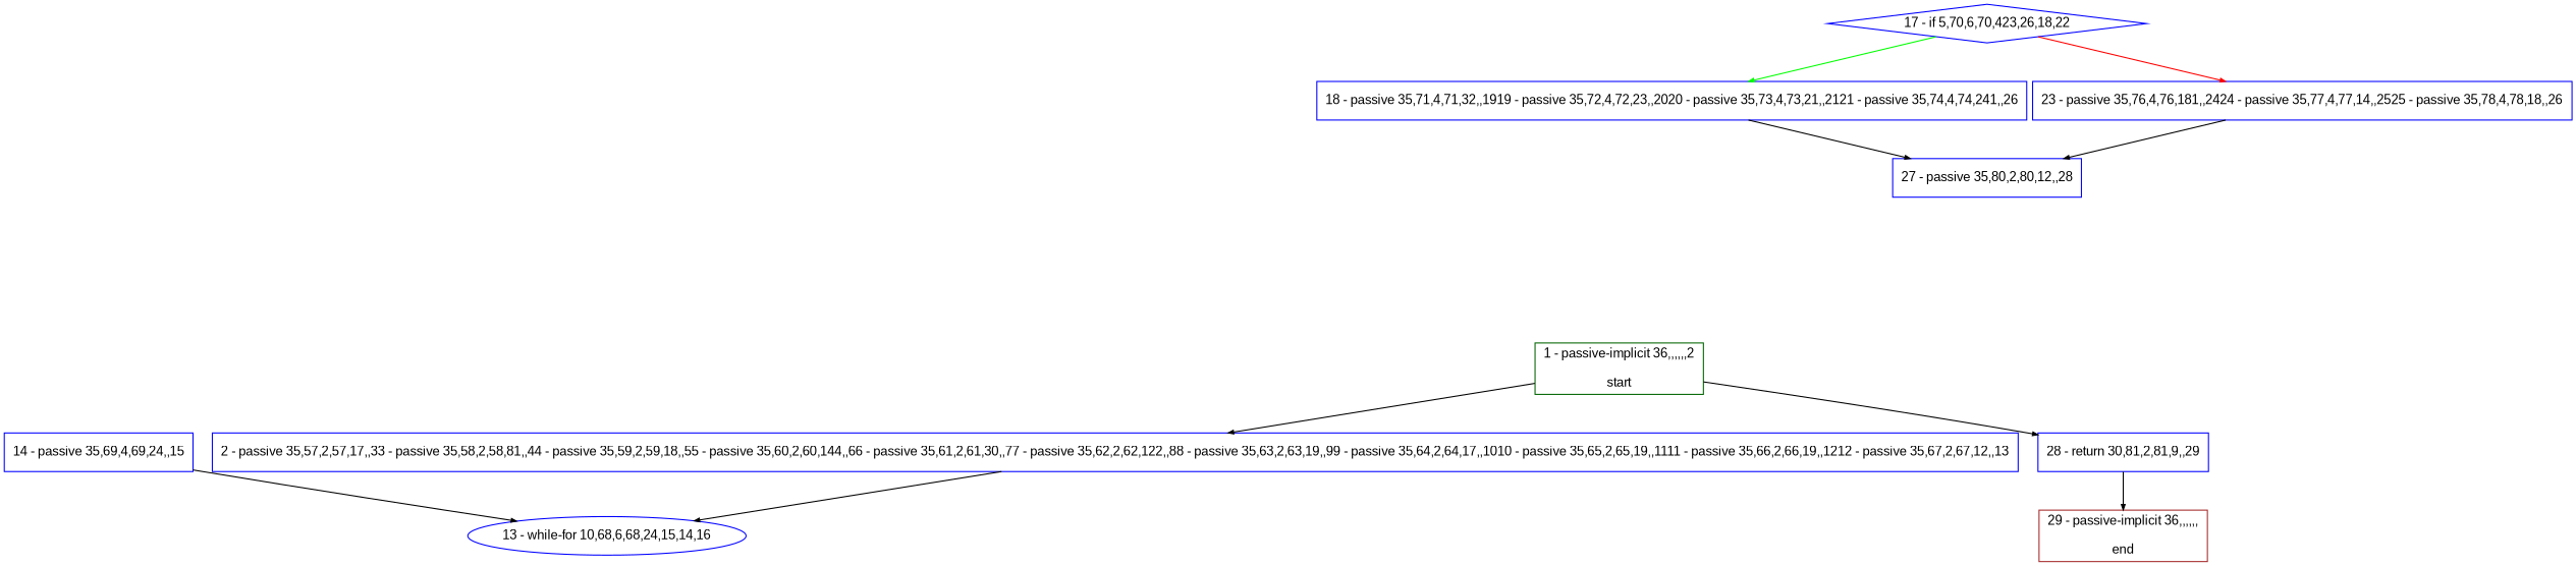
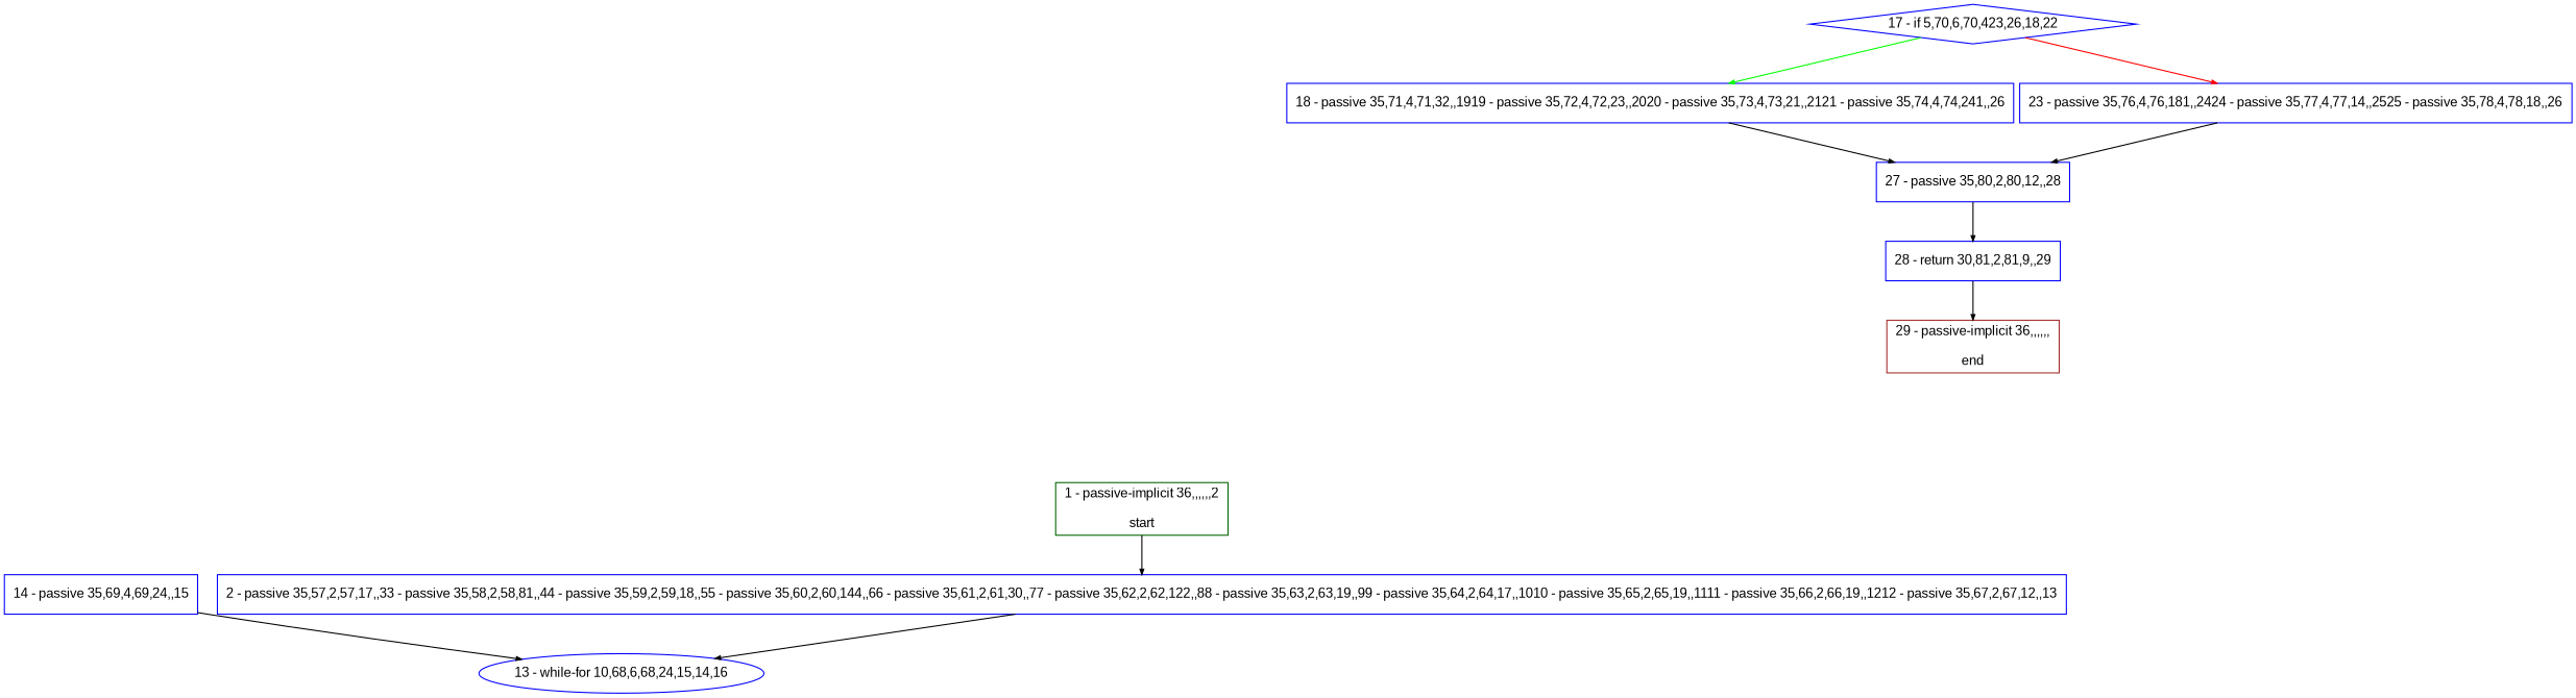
  digraph {
    bgcolor=white
    compound=true
    fillcolor="#FFFFCC"
    fontname=Arial
    fontsize=12
    pack=true
    packmode=clust
    style="rounded,filled"
    node [color="#0000ff" compound=true fillcolor="#ffffff" fixedsize=false fontname=Arial fontsize=12 node_initialized=no shape=box style=filled]
    edge [arrowhead=normal arrowsize=0.5 arrowtail=none color="#000000" compound=true dir=forward fontcolor=black fontname=Arial fontsize=12]
    n1 [label="2 - passive 35,57,2,57,17,,33 - passive 35,58,2,58,81,,44 - passive 35,59,2,59,18,,55 - passive 35,60,2,60,144,,66 - passive 35,61,2,61,30,,77 - passive 35,62,2,62,122,,88 - passive 35,63,2,63,19,,99 - passive 35,64,2,64,17,,1010 - passive 35,65,2,65,19,,1111 - passive 35,66,2,66,19,,1212 - passive 35,67,2,67,12,,13"]
    n2 [label="13 - while-for 10,68,6,68,24,15,14,16" shape=oval]
    n3 [color="#006400" label="1 - passive-implicit 36,,,,,,2\n\nstart"]
    n4 [label="14 - passive 35,69,4,69,24,,15"]
    n5 [label="17 - if 5,70,6,70,423,26,18,22" shape=diamond]
    n6 [label="18 - passive 35,71,4,71,32,,1919 - passive 35,72,4,72,23,,2020 - passive 35,73,4,73,21,,2121 - passive 35,74,4,74,241,,26"]
    n7 [label="23 - passive 35,76,4,76,181,,2424 - passive 35,77,4,77,14,,2525 - passive 35,78,4,78,18,,26"]
    n8 [label="27 - passive 35,80,2,80,12,,28"]
    n9 [label="28 - return 30,81,2,81,9,,29"]
    n10 [color="#a52a2a" label="29 - passive-implicit 36,,,,,,\n\nend"]
    n1 -> n2
    n3 -> n1
    n4 -> n2
    n5 -> n6 [color="#00ff00" label=yes]
    n5 -> n7 [color="#ff0000" label=no]
    n6 -> n8
    n7 -> n8
-   n3 -> n9
+   n8 -> n9
    n9 -> n10
  }
